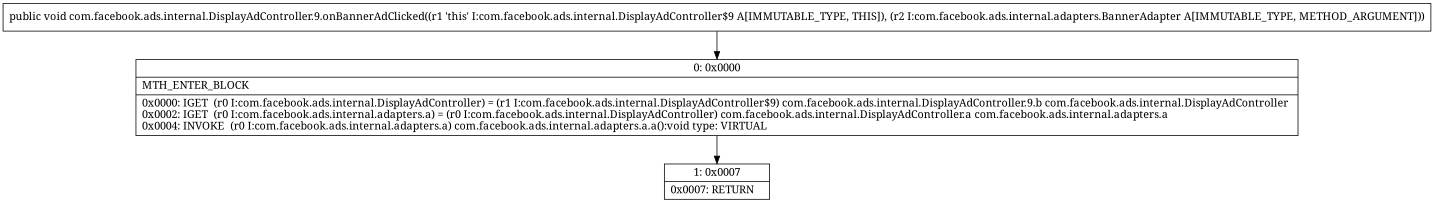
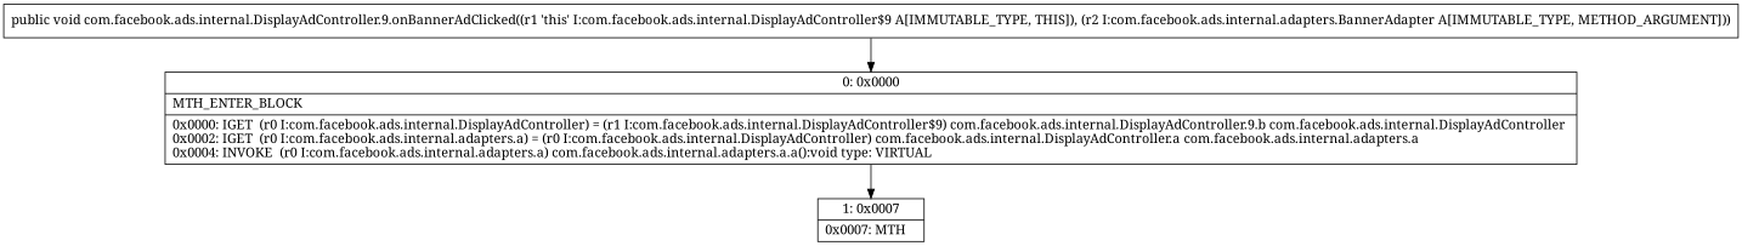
  digraph {
    fontname="Noto Serif"
    node [shape=record fontname="Noto Serif"]
    edge [fontname="Noto Serif"]
    n1 [label="{0\:\ 0x0000|MTH_ENTER_BLOCK\l|0x0000: IGET  (r0 I:com.facebook.ads.internal.DisplayAdController) = (r1 I:com.facebook.ads.internal.DisplayAdController$9) com.facebook.ads.internal.DisplayAdController.9.b com.facebook.ads.internal.DisplayAdController \l0x0002: IGET  (r0 I:com.facebook.ads.internal.adapters.a) = (r0 I:com.facebook.ads.internal.DisplayAdController) com.facebook.ads.internal.DisplayAdController.a com.facebook.ads.internal.adapters.a \l0x0004: INVOKE  (r0 I:com.facebook.ads.internal.adapters.a) com.facebook.ads.internal.adapters.a.a():void type: VIRTUAL \l}"]
-   n2 [label="{1\:\ 0x0007|0x0007: RETURN   \l}"]
+   n2 [label="{1\:\ 0x0007|0x0007: MTH   \l}"]
    n3 [label="{public void com.facebook.ads.internal.DisplayAdController.9.onBannerAdClicked((r1 'this' I:com.facebook.ads.internal.DisplayAdController$9 A[IMMUTABLE_TYPE, THIS]), (r2 I:com.facebook.ads.internal.adapters.BannerAdapter A[IMMUTABLE_TYPE, METHOD_ARGUMENT])) }"]
    n1 -> n2
    n3 -> n1
  }
